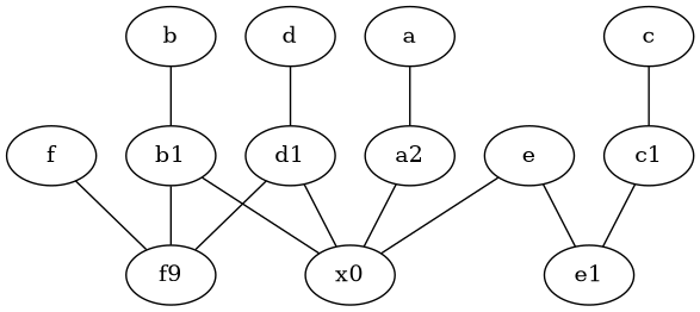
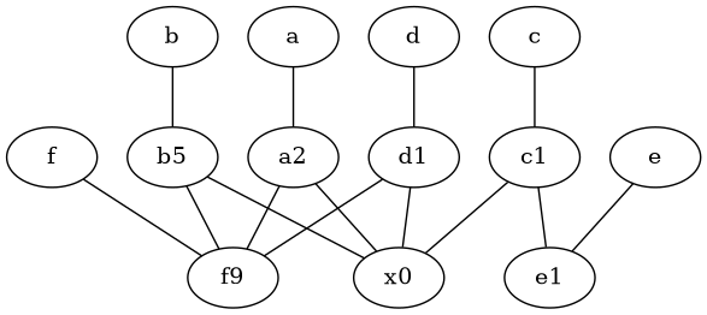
  graph {
    n1 [label=f9]
    f
    b
-   b1
+   b1 [label=b5]
    x0
    n6 [label=a2]
    a
    c
    c1
    e1
    d
    d1
    e
    f -- n1
    b -- b1
    b1 -- n1
    b1 -- x0
+   n6 -- n1
    n6 -- x0
    a -- n6
    c -- c1
-   e -- x0
+   c1 -- x0
    c1 -- e1
    d -- d1
    d1 -- n1
    d1 -- x0
    e -- e1
  }
